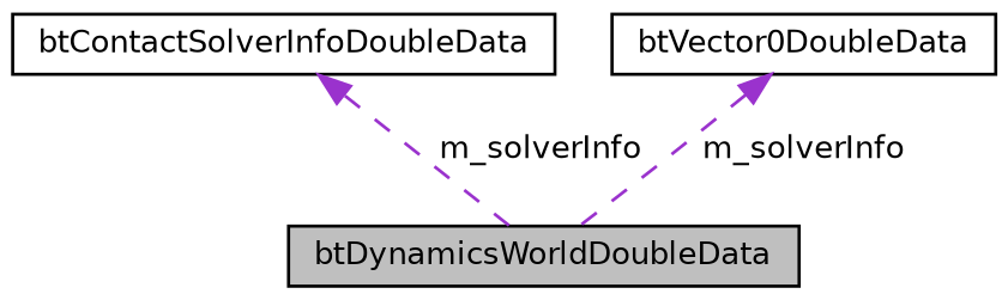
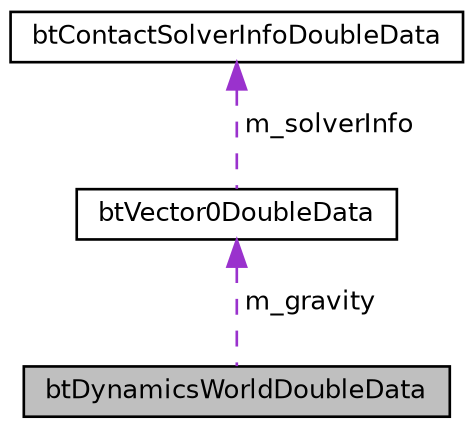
  digraph {
    node [color=black fillcolor=white fontname=Helvetica fontsize=10 shape=record style=filled]
    edge [color=darkorchid3 dir=back fontname=Helvetica fontsize=10 labelfontname=Helvetica labelfontsize=10 style=dashed]
    n1 [fillcolor=grey75 fontcolor=black height=0.2 label=btDynamicsWorldDoubleData width=0.4]
    n2 [height=0.2 label=btContactSolverInfoDoubleData width=0.4]
    n3 [height=0.2 label=btVector0DoubleData width=0.4]
-   n2 -> n1 [label=" m_solverInfo"]
-   n3 -> n1 [label=" m_solverInfo"]
+   n2 -> n3 [label=" m_solverInfo"]
+   n3 -> n1 [label=" m_gravity"]
  }
